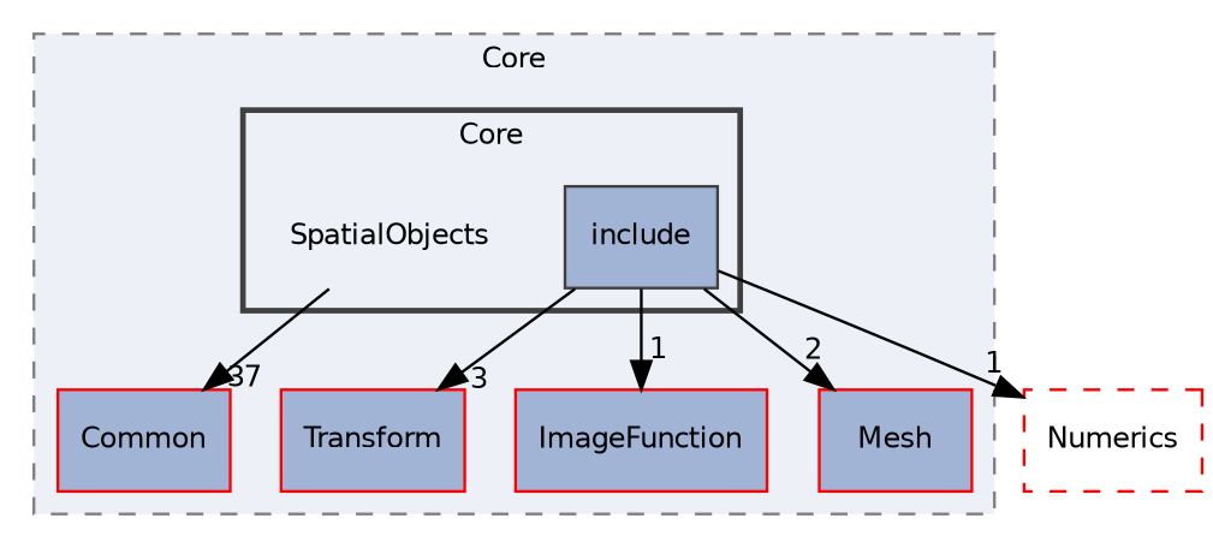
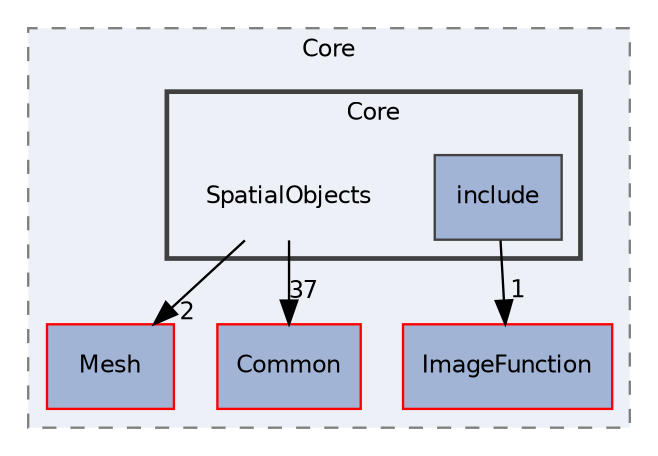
  digraph {
    compound=true
    fontname="DejaVu Sans"
    node [fontname="DejaVu Sans" fontsize=10 shape=box color=red fillcolor="#a2b4d6" style="filled,"]
    edge [fontname="DejaVu Sans" fontsize=10 headlabel=1 labeldistance=1.5 labelfontname=Helvetica labelfontsize=10]
    n1 [label=SpatialObjects shape=plaintext color="" fillcolor="" style=""]
    n2 [color=grey25 label=include]
-   n3 [label=Transform]
    n4 [label=ImageFunction]
    n5 [label=Mesh]
    n6 [label=Common]
-   n7 [fillcolor="#edf0f7" label=Numerics style="dashed,"]
    subgraph cluster_1 {
      bgcolor="#edf0f7"
      fontsize=10
      label=Core
      pencolor=grey50
      style="filled,dashed,"
-     n3
      n4
      n5
      n6
      subgraph cluster_2 {
        bgcolor="#edf0f7"
        fontsize=10
        label=Core
        pencolor=grey25
        style="filled,bold,"
        n1
        n2
      }
    }
    n1 -> n6 [headlabel=37]
-   n2 -> n3 [headlabel=3]
    n2 -> n4
-   n2 -> n5 [headlabel=2]
-   n2 -> n7
+   n1 -> n5 [headlabel=2]
  }
